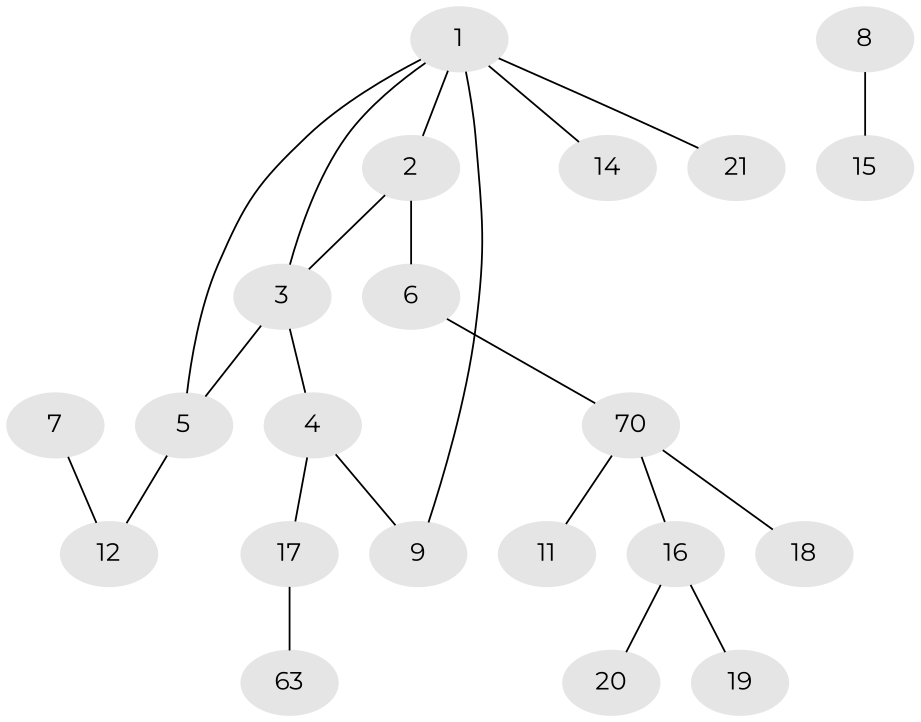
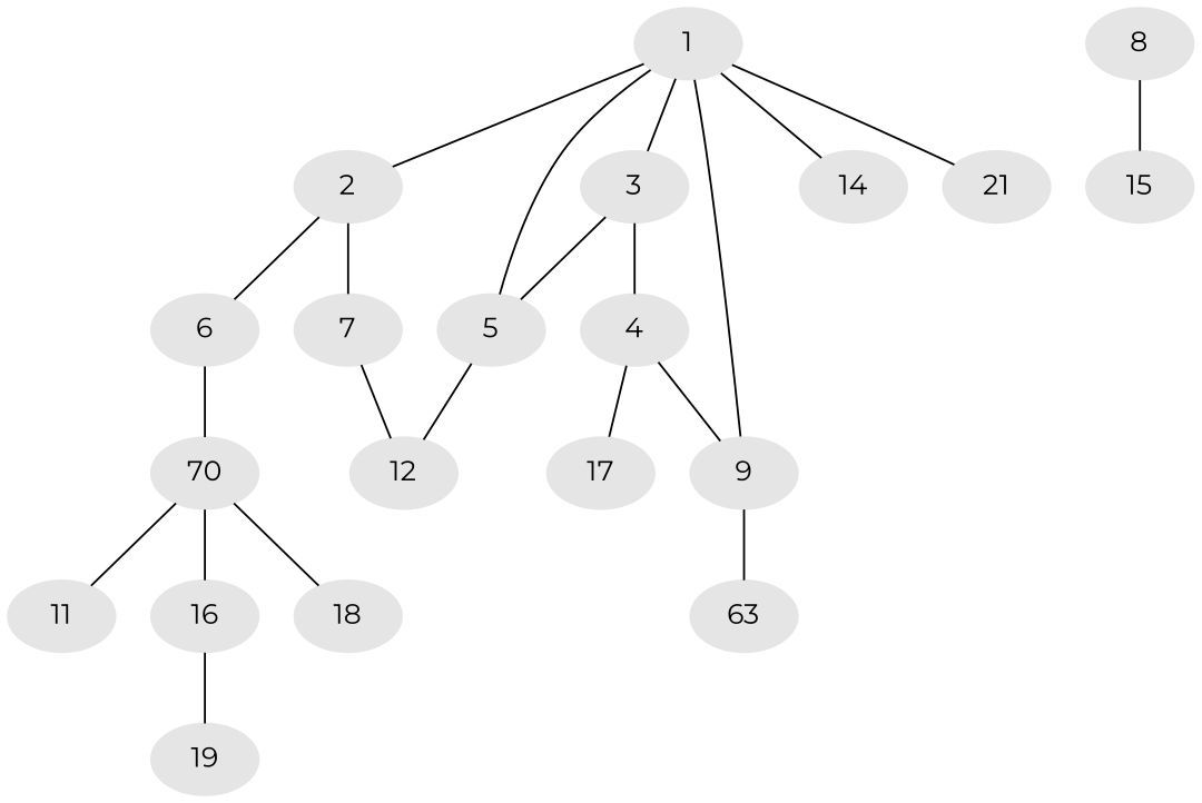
  graph {
    fontname=Montserrat
    node [color=gray90 fontname=Montserrat style=filled]
    edge [fontname=Montserrat weight=1.0]
    1
    2
    3
    5
    9
    14
    21
    6
    4
    12
    n11 [label=63]
    n12 [label=70]
    8
    15
    17
    7
    11
    16
    18
    19
-   20
    1 -- 2
    1 -- 3
    1 -- 5
    1 -- 9
    1 -- 14
    1 -- 21
-   2 -- 3
+   2 -- 7
    2 -- 6
    3 -- 5
    3 -- 4
    5 -- 12
-   17 -- n11
+   9 -- n11
    6 -- n12
    4 -- 9
    4 -- 17
    n12 -- 11
    n12 -- 16
    n12 -- 18
    8 -- 15 [weight=4.0]
    7 -- 12
    16 -- 19
-   16 -- 20
  }
